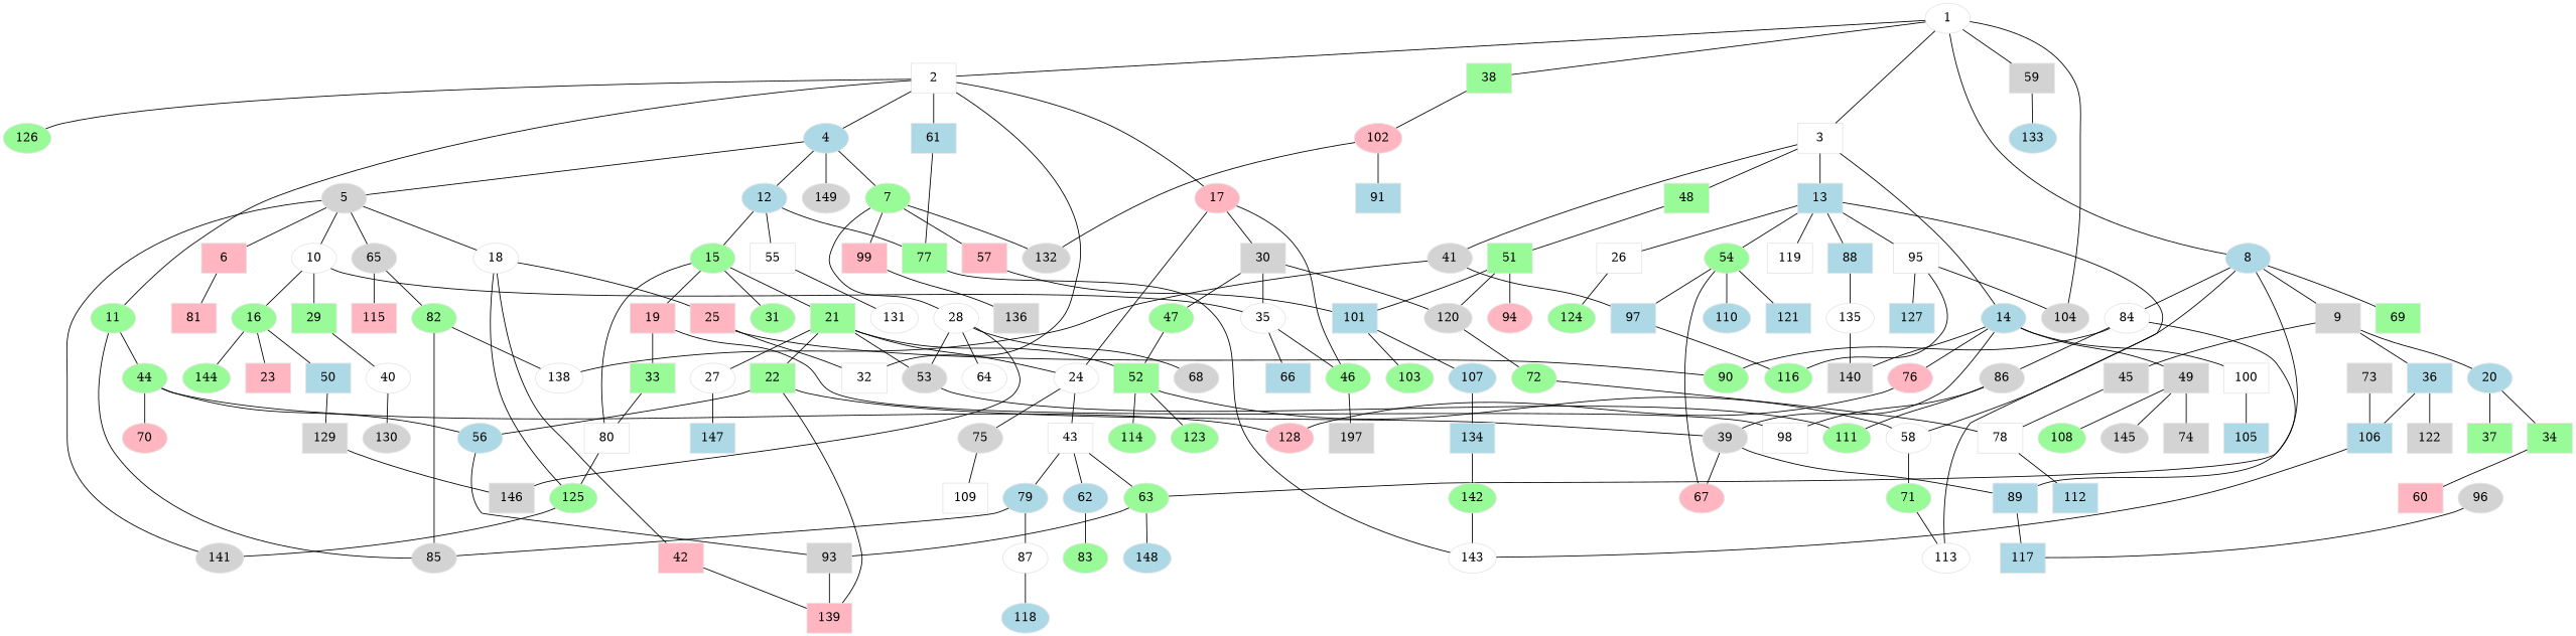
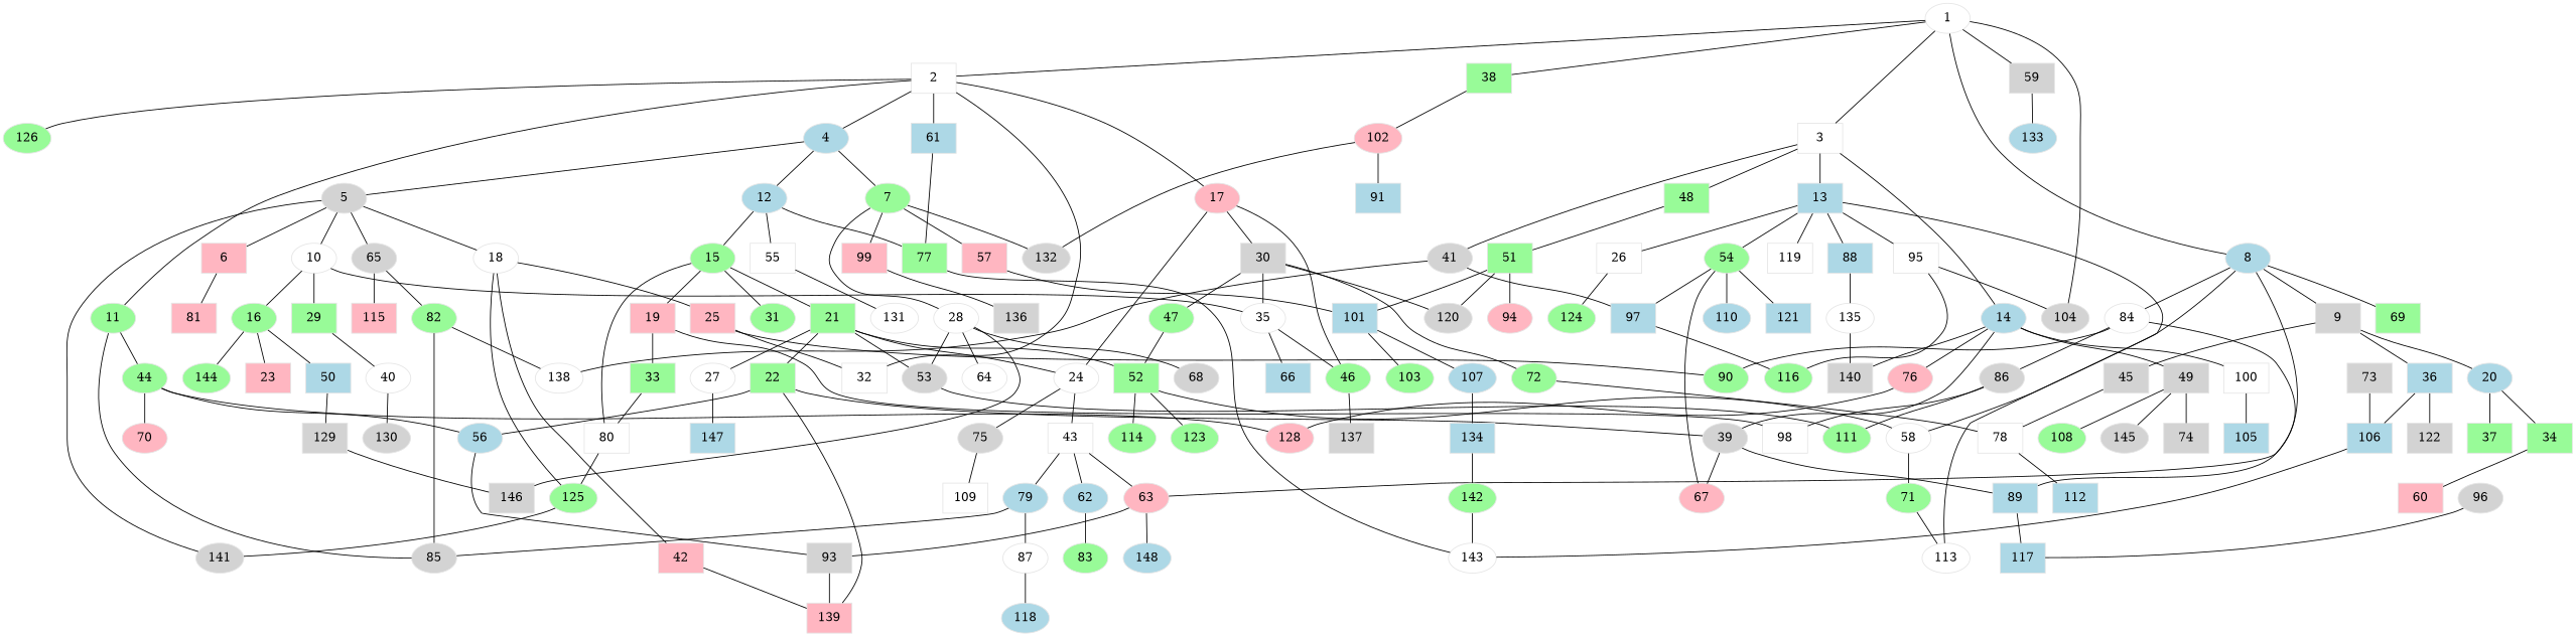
  graph {
    node [color=gray90 fillcolor=palegreen shape=ellipse style=filled]
    1 [fillcolor=white]
    2 [fillcolor=white shape=box]
    3 [fillcolor=white shape=box]
    8 [fillcolor=lightblue]
    38 [shape=box]
    59 [fillcolor=lightgrey shape=box]
    104 [fillcolor=lightgrey]
    4 [fillcolor=lightblue]
    11
    17 [fillcolor=lightpink]
    32 [fillcolor=white shape=box]
    61 [fillcolor=lightblue shape=box]
    126
    13 [fillcolor=lightblue shape=box]
    14 [fillcolor=lightblue]
    41 [fillcolor=lightgrey]
    48 [shape=box]
    9 [fillcolor=lightgrey shape=box]
    58 [fillcolor=white]
-   63
+   63 [fillcolor=lightpink]
    69 [shape=box]
    84 [fillcolor=white]
    102 [fillcolor=lightpink]
    133 [fillcolor=lightblue]
    5 [fillcolor=lightgrey]
    7
    12 [fillcolor=lightblue]
-   149 [fillcolor=lightgrey]
    44
    85 [fillcolor=lightgrey]
    24 [fillcolor=white]
    30 [fillcolor=lightgrey shape=box]
    46
    77 [shape=box]
    91 [fillcolor=lightblue shape=box]
    26 [fillcolor=white shape=box]
    54
    88 [fillcolor=lightblue shape=box]
    95 [fillcolor=white shape=box]
    113 [fillcolor=white]
    119 [fillcolor=white shape=box]
    39 [fillcolor=lightgrey]
    49 [fillcolor=lightgrey shape=box]
    76 [fillcolor=lightpink]
    100 [fillcolor=white shape=box]
    140 [fillcolor=lightgrey shape=box]
    97 [fillcolor=lightblue shape=box]
    138 [fillcolor=white]
    51 [shape=box]
    6 [fillcolor=lightpink shape=box]
    10 [fillcolor=white]
    18 [fillcolor=white]
    65 [fillcolor=lightgrey]
    141 [fillcolor=lightgrey]
    28 [fillcolor=white]
    57 [fillcolor=lightpink shape=box]
    99 [fillcolor=lightpink shape=box]
    132 [fillcolor=lightgrey]
    15
    55 [fillcolor=white shape=box]
    81 [fillcolor=lightpink shape=box]
    16
    29 [shape=box]
    35 [fillcolor=white]
    25 [fillcolor=lightpink shape=box]
    42 [fillcolor=lightpink shape=box]
    125
    82
    115 [fillcolor=lightpink shape=box]
    53 [fillcolor=lightgrey]
    64 [fillcolor=white]
    68 [fillcolor=lightgrey]
    146 [fillcolor=lightgrey shape=box]
    101 [fillcolor=lightblue shape=box]
    136 [fillcolor=lightgrey shape=box]
    20 [fillcolor=lightblue]
    36 [fillcolor=lightblue shape=box]
    45 [fillcolor=lightgrey shape=box]
    71
    93 [fillcolor=lightgrey shape=box]
    148 [fillcolor=lightblue]
    90
    89 [fillcolor=lightblue shape=box]
    86 [fillcolor=lightgrey]
    34 [shape=box]
    37 [shape=box]
    122 [fillcolor=lightgrey shape=box]
    106 [fillcolor=lightblue shape=box]
    78 [fillcolor=white shape=box]
    23 [fillcolor=lightpink shape=box]
    50 [fillcolor=lightblue shape=box]
    144
    40 [fillcolor=white]
    66 [fillcolor=lightblue shape=box]
    56 [fillcolor=lightblue]
    70 [fillcolor=lightpink]
    128 [fillcolor=lightpink]
    19 [fillcolor=lightpink shape=box]
    21 [shape=box]
    31
    80 [fillcolor=white shape=box]
    131 [fillcolor=white]
    143 [fillcolor=white]
    124
    67 [fillcolor=lightpink]
    110 [fillcolor=lightblue]
    121 [fillcolor=lightblue shape=box]
    135 [fillcolor=white]
    116
-   127 [fillcolor=lightblue shape=box]
    74 [fillcolor=lightgrey shape=box]
    108
    145 [fillcolor=lightgrey]
    105 [fillcolor=lightblue shape=box]
    33 [shape=box]
    98 [fillcolor=white shape=box]
    22 [shape=box]
    27 [fillcolor=white]
    52 [shape=box]
    129 [fillcolor=lightgrey shape=box]
    43 [fillcolor=white shape=box]
    75 [fillcolor=lightgrey]
    47
    72
    120 [fillcolor=lightgrey]
-   137 [fillcolor=lightgrey shape=box label=197]
+   137 [fillcolor=lightgrey shape=box]
    139 [fillcolor=lightpink shape=box]
    60 [fillcolor=lightpink shape=box]
    147 [fillcolor=lightblue shape=box]
    114
    123
    111
    62 [fillcolor=lightblue]
    79 [fillcolor=lightblue]
    109 [fillcolor=white shape=box]
    130 [fillcolor=lightgrey]
    73 [fillcolor=lightgrey shape=box]
    117 [fillcolor=lightblue shape=box]
    83
    87 [fillcolor=white]
    112 [fillcolor=lightblue shape=box]
    94 [fillcolor=lightpink]
    103
    107 [fillcolor=lightblue]
    118 [fillcolor=lightblue]
    96 [fillcolor=lightgrey]
    134 [fillcolor=lightblue shape=box]
    142
    1 -- 2
    1 -- 3
    1 -- 8
    1 -- 38
    1 -- 59
    1 -- 104
    2 -- 4
    2 -- 11
    2 -- 17
    2 -- 32
    2 -- 61
    2 -- 126
    3 -- 13
    3 -- 14
    3 -- 41
    3 -- 48
    8 -- 9
    8 -- 58
    8 -- 63
    8 -- 69
    8 -- 84
    38 -- 102
    59 -- 133
    4 -- 5
    4 -- 7
    4 -- 12
-   4 -- 149
    11 -- 44
    11 -- 85
    17 -- 24
    17 -- 30
    17 -- 46
    61 -- 77
    13 -- 26
    13 -- 54
    13 -- 88
    13 -- 95
    13 -- 113
    13 -- 119
    14 -- 39
    14 -- 49
    14 -- 76
    14 -- 100
    14 -- 140
    41 -- 97
    41 -- 138
    48 -- 51
    9 -- 20
    9 -- 36
    9 -- 45
    58 -- 71
    63 -- 93
    63 -- 148
    84 -- 90
    84 -- 89
    84 -- 86
    102 -- 91
    102 -- 132
    5 -- 6
    5 -- 10
    5 -- 18
    5 -- 65
    5 -- 141
    7 -- 28
    7 -- 57
    7 -- 99
    7 -- 132
    12 -- 77
    12 -- 15
    12 -- 55
    44 -- 56
    44 -- 70
    44 -- 128
    24 -- 43
    24 -- 75
    30 -- 35
    30 -- 47
-   120 -- 72
+   30 -- 72
    30 -- 120
    46 -- 137
    77 -- 143
    26 -- 124
    54 -- 97
    54 -- 67
    54 -- 110
    54 -- 121
    88 -- 135
    95 -- 104
    95 -- 116
-   95 -- 127
    39 -- 89
    39 -- 67
    49 -- 74
    49 -- 108
    49 -- 145
    76 -- 128
    100 -- 105
    97 -- 116
    51 -- 101
    51 -- 120
    51 -- 94
    6 -- 81
    10 -- 16
    10 -- 29
    10 -- 35
    18 -- 25
    18 -- 42
    18 -- 125
    65 -- 82
    65 -- 115
    28 -- 53
    28 -- 64
    28 -- 68
    28 -- 146
    57 -- 101
    99 -- 136
    15 -- 19
    15 -- 21
    15 -- 31
    15 -- 80
    55 -- 131
    16 -- 23
    16 -- 50
    16 -- 144
    29 -- 40
    35 -- 46
    35 -- 66
    25 -- 32
    25 -- 90
    42 -- 139
    125 -- 141
    82 -- 85
    82 -- 138
    53 -- 111
    101 -- 103
    101 -- 107
    20 -- 34
    20 -- 37
    36 -- 122
    36 -- 106
    45 -- 78
    71 -- 113
    93 -- 139
    89 -- 117
    86 -- 98
    86 -- 111
    34 -- 60
    106 -- 143
    78 -- 112
    50 -- 129
    40 -- 130
    56 -- 93
    19 -- 33
    19 -- 98
    21 -- 24
    21 -- 53
    21 -- 22
    21 -- 27
    21 -- 52
    80 -- 125
    135 -- 140
    33 -- 80
    22 -- 39
    22 -- 56
    22 -- 139
    27 -- 147
    52 -- 58
    52 -- 114
    52 -- 123
    129 -- 146
    43 -- 63
    43 -- 62
    43 -- 79
    75 -- 109
    47 -- 52
    72 -- 78
    62 -- 83
    79 -- 85
    79 -- 87
    73 -- 106
    87 -- 118
    107 -- 134
    96 -- 117
    134 -- 142
    142 -- 143
  }
